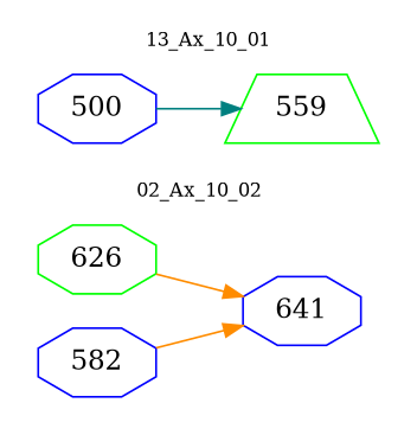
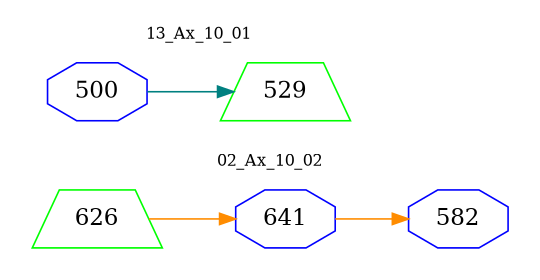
  digraph {
    rankdir=LR
    node [color=blue shape=octagon]
    edge [color=darkorange]
-   n1 [color=green label=626]
+   n1 [color=green label=626 shape=trapezium]
    n2 [label=641]
    n3 [label=582]
    n4 [label=500]
-   n5 [color=green label=559 shape=trapezium]
+   n5 [color=green label=529 shape=trapezium]
    subgraph cluster_1 {
      color=white
      fontsize=10
      label="02_Ax_10_02"
      n1
      n2
      n3
    }
    subgraph cluster_2 {
      color=white
      fontsize=10
      label="13_Ax_10_01"
      n4
      n5
    }
    n1 -> n2
-   n3 -> n2
+   n2 -> n3
    n4 -> n5 [color=teal]
  }
